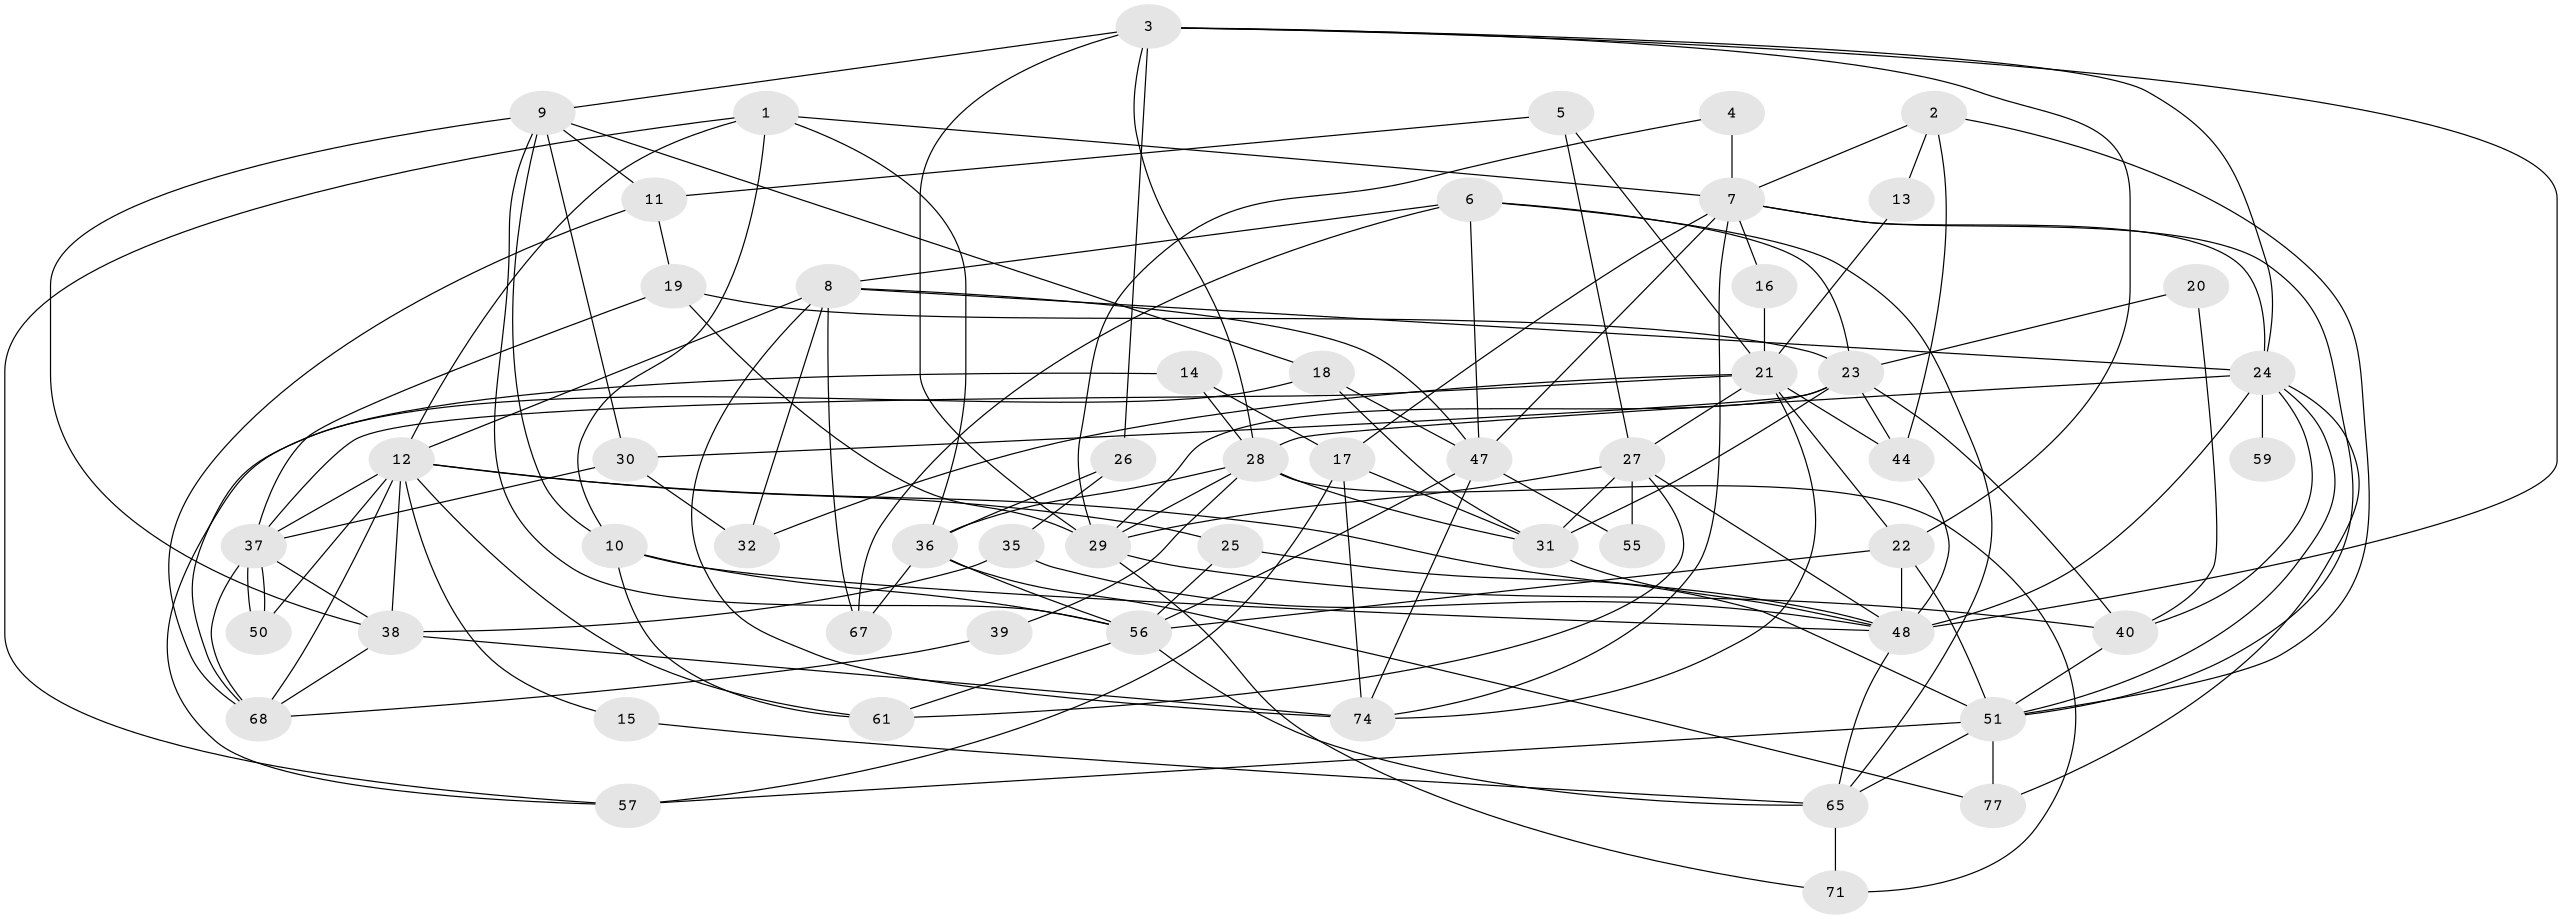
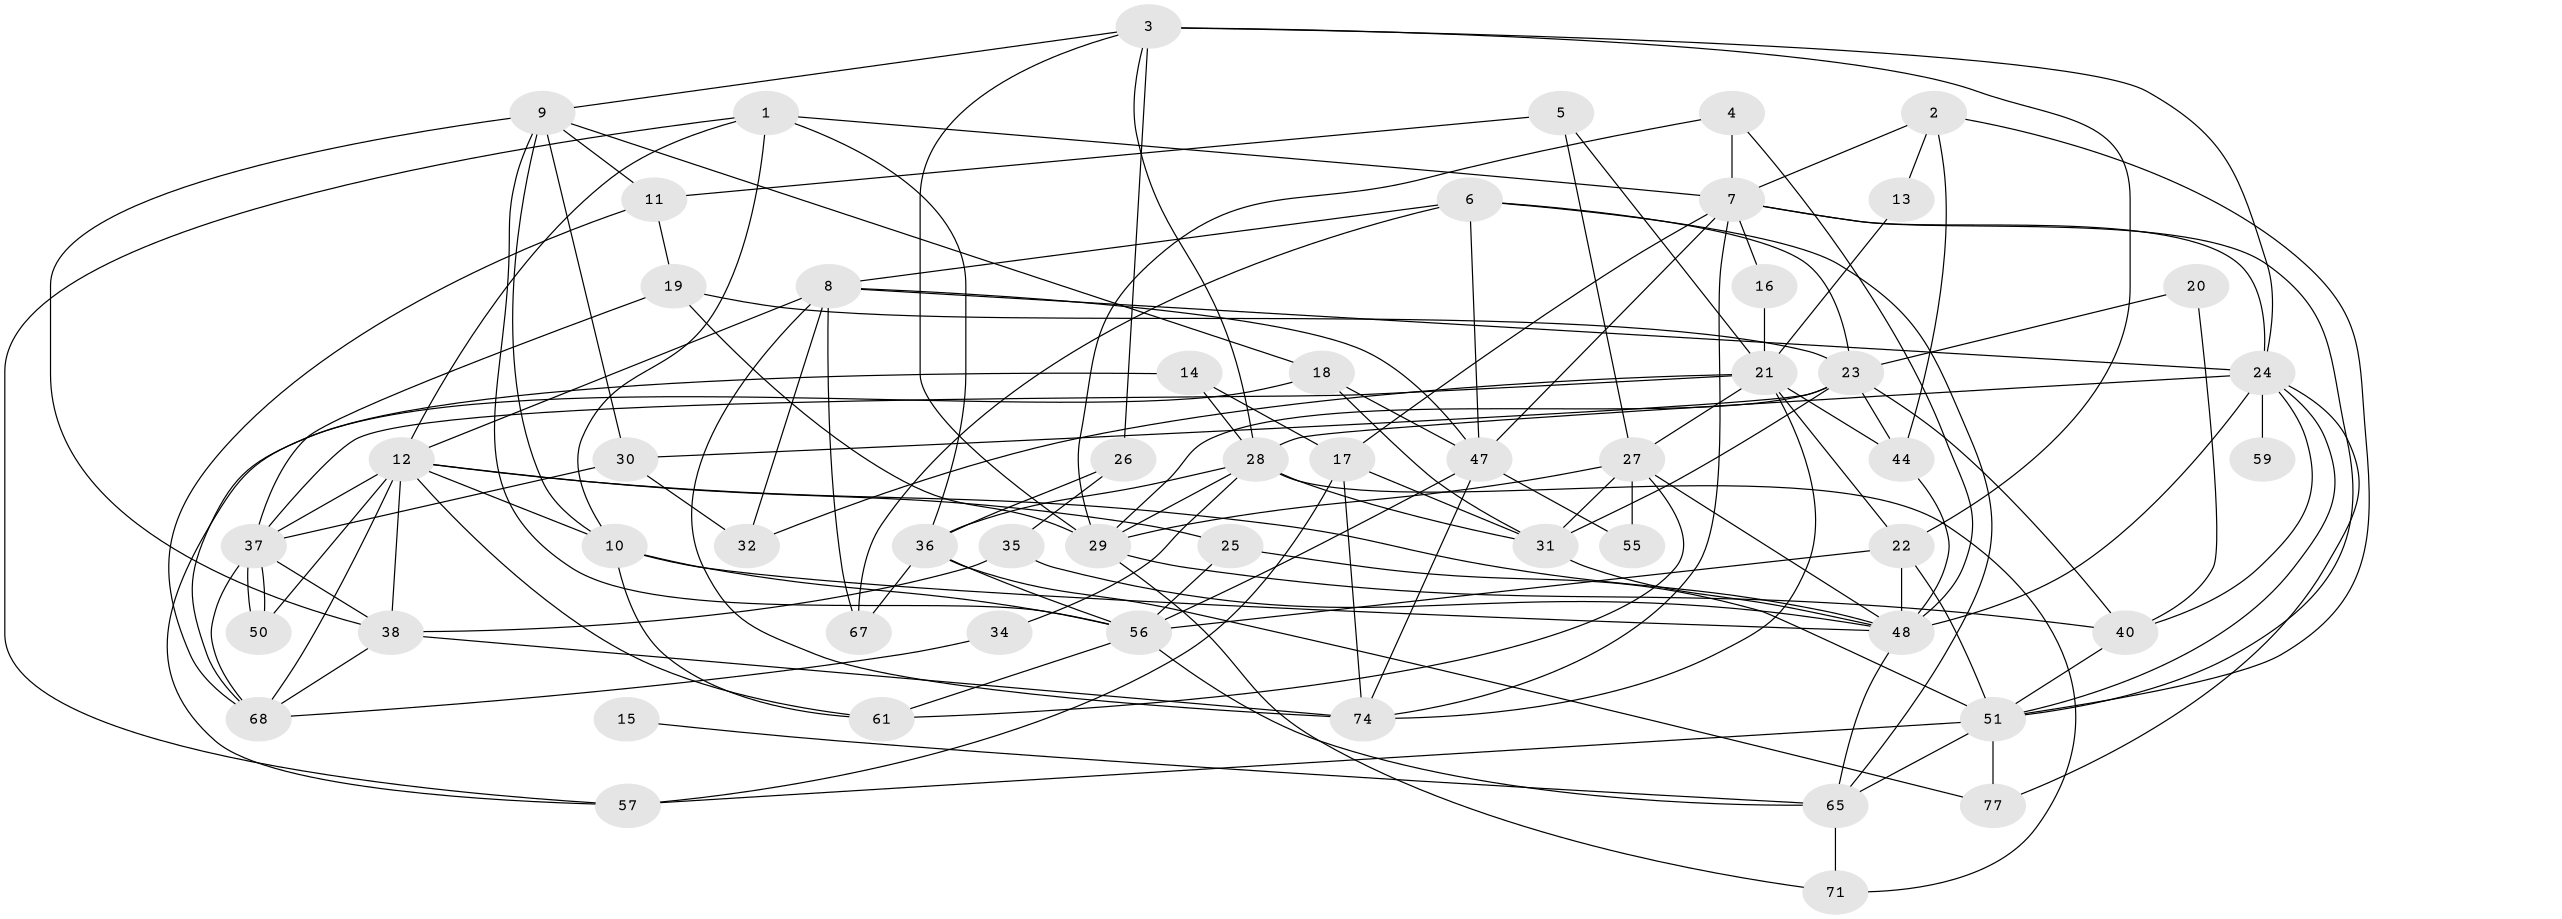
  graph {
    fontname="Courier Prime"
    node [color=gray90 fontname="Courier Prime" style=filled]
    edge [fontname="Courier Prime"]
    1 [super="+88"]
    7 [super="+70"]
    10
    12 [super="+82"]
    36 [super="+79"]
    57
    51 [super="+84"]
    24 [super="+54"]
    47 [super="+49"]
    16
    17 [super="+58"]
    74 [super="+83"]
    48 [super="+91"]
    56 [super="+76"]
    61
    38 [super="+75"]
    68 [super="+81"]
    15
    25
    n20 [label=37 super="+46"]
    50
    67 [super="+73"]
    77
    2 [super="+42"]
    13
    44
    21 [super="+66"]
    65 [super="+85"]
    3 [super="+62"]
    9 [super="+90"]
    22 [super="+87"]
    26
    28 [super="+78"]
    29 [super="+60"]
    11 [super="+86"]
    18 [super="+64"]
    30 [super="+52"]
    40 [super="+89"]
    59
    35
    31 [super="+34"]
-   39
+   39 [label=34]
    71
    4
    19
    5
    27 [super="+72"]
    32 [super="+45"]
    55
    6 [super="+41"]
    8 [super="+37"]
    23 [super="+63"]
    14 [super="+69"]
    20
    1 -- 7
    1 -- 10
    1 -- 12
    1 -- 36
    1 -- 57
    7 -- 51
    7 -- 24
    7 -- 47
    7 -- 16
    7 -- 17
    7 -- 74
    10 -- 48
    10 -- 56
    10 -- 61
    12 -- 48
    12 -- 61
    12 -- 38
    12 -- 68
-   12 -- 15
+   12 -- 10
    12 -- 25
    12 -- n20
    12 -- 50
    36 -- 56
    36 -- 67
    36 -- 77
    51 -- 57
    51 -- 77
    51 -- 65
    24 -- 51
    24 -- 48
    24 -- 77
    24 -- 28
    24 -- 40
    24 -- 59 [weight=2]
    47 -- 74
    47 -- 56
    47 -- 55
    16 -- 21
    17 -- 57
    17 -- 74 [weight=2]
    17 -- 31
    48 -- 65
    56 -- 61
    56 -- 65
    38 -- 74
    38 -- 68
    15 -- 65
    25 -- 51
    25 -- 56
    n20 -- 38
    n20 -- 68
    n20 -- 50
    n20 -- 50
    2 -- 7
    2 -- 51
    2 -- 13
    2 -- 44
    13 -- 21
    44 -- 48
    21 -- 74
    21 -- n20
    21 -- 44
    21 -- 22
    21 -- 27
    21 -- 32
    65 -- 71 [weight=2]
    3 -- 24
    3 -- 9
    3 -- 22
    3 -- 26
    3 -- 28
    3 -- 29
    9 -- 10
    9 -- 56
    9 -- 38
    9 -- 11
    9 -- 18
    9 -- 30
    22 -- 51
    22 -- 48
    22 -- 56
    26 -- 36
    26 -- 35
    28 -- 36
    28 -- 29
    28 -- 31
    28 -- 39
    28 -- 71
    29 -- 40
    29 -- 71
    11 -- 68
    11 -- 19
    18 -- 57
    18 -- 47
    18 -- 31
    30 -- n20
    30 -- 32
    40 -- 51
    35 -- 48
    35 -- 38
    31 -- 48
    39 -- 68
    4 -- 7
-   3 -- 48
+   4 -- 48
    4 -- 29
    19 -- n20
    19 -- 29
    19 -- 23
    5 -- 21
    5 -- 11
    5 -- 27
    27 -- 48
    27 -- 61
    27 -- 29
    27 -- 31
    27 -- 55
    6 -- 47
    6 -- 67
    6 -- 65
    6 -- 8
    6 -- 23
    8 -- 12
    8 -- 24
    8 -- 47
    8 -- 74
    8 -- 67
    8 -- 32
    23 -- 44
    23 -- 29
    23 -- 30
    23 -- 40
    23 -- 31
    14 -- 17
    14 -- 68
    14 -- 28
    20 -- 40
    20 -- 23
  }
